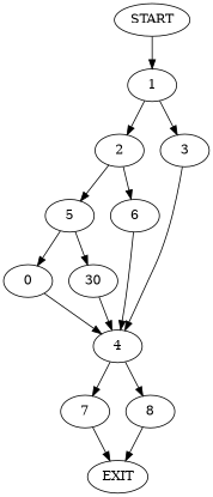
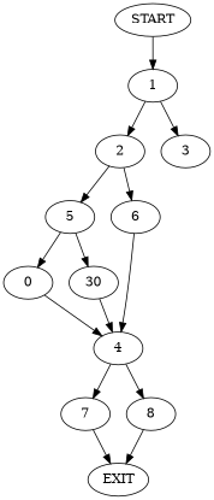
  digraph {
    n1 [label=START]
    1
    2
    3
    n5 [label=EXIT]
    5
    6
    4
    n9 [label=0]
    n10 [label=30]
    7
    8
    n1 -> 1
    1 -> 2
    1 -> 3
    2 -> 5
    2 -> 6
-   3 -> 4
    5 -> n9
    5 -> n10
    6 -> 4
    4 -> 7
    4 -> 8
    n9 -> 4
    n10 -> 4
    7 -> n5
    8 -> n5
  }
